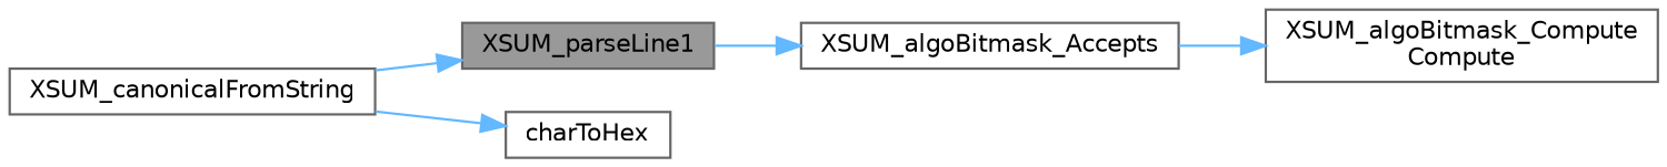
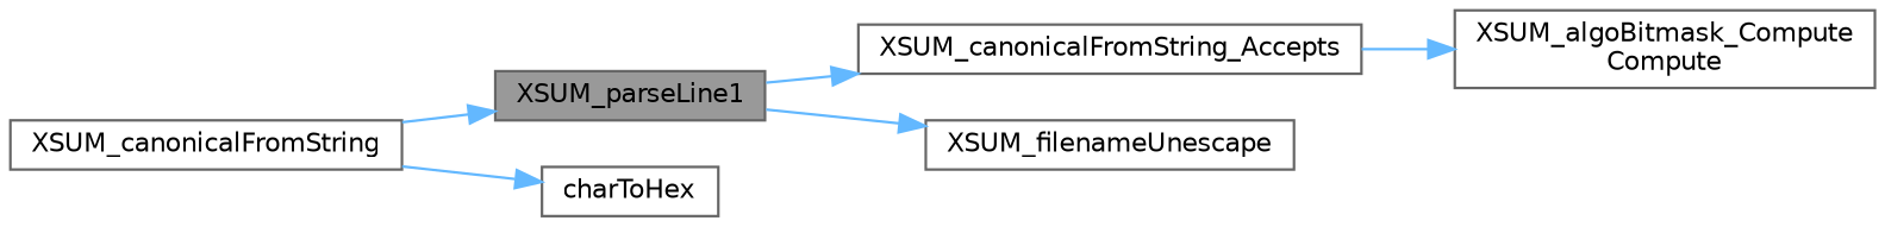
  digraph {
    rankdir=LR
    node [color=grey40 fillcolor=white fontname=Helvetica fontsize=10 shape=box style=filled]
    edge [color=steelblue1 fontname=Helvetica fontsize=10 labelfontname=Helvetica labelfontsize=10 style=solid]
    n1 [color=gray40 fillcolor=grey60 fontcolor=black height=0.2 label=XSUM_parseLine1 width=0.4]
-   n2 [height=0.2 label=XSUM_algoBitmask_Accepts width=0.4]
+   n2 [height=0.2 label=XSUM_canonicalFromString_Accepts width=0.4]
+   n3 [height=0.2 label=XSUM_filenameUnescape width=0.4]
    n4 [height=0.2 label="XSUM_algoBitmask_Compute\lCompute" width=0.4]
    n5 [height=0.2 label=XSUM_canonicalFromString width=0.4]
    n6 [height=0.2 label=charToHex width=0.4]
    n1 -> n2
+   n1 -> n3
    n2 -> n4
    n5 -> n1
    n5 -> n6
  }
